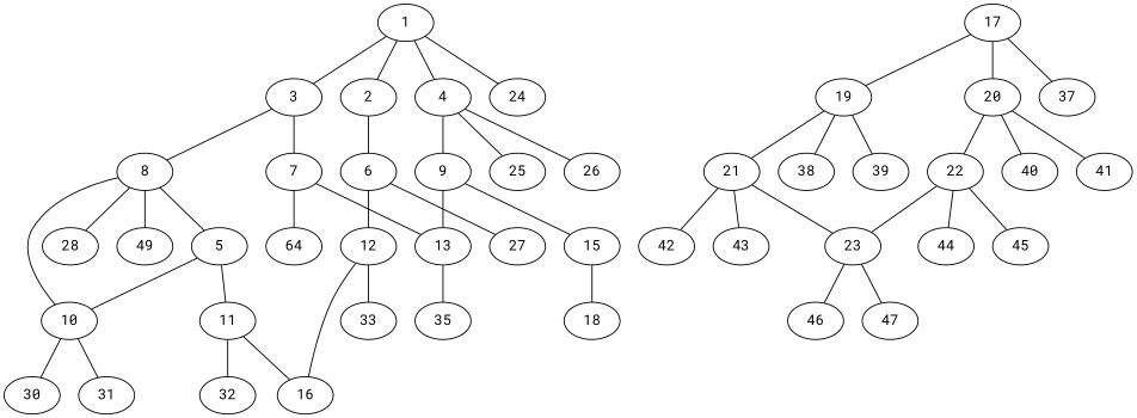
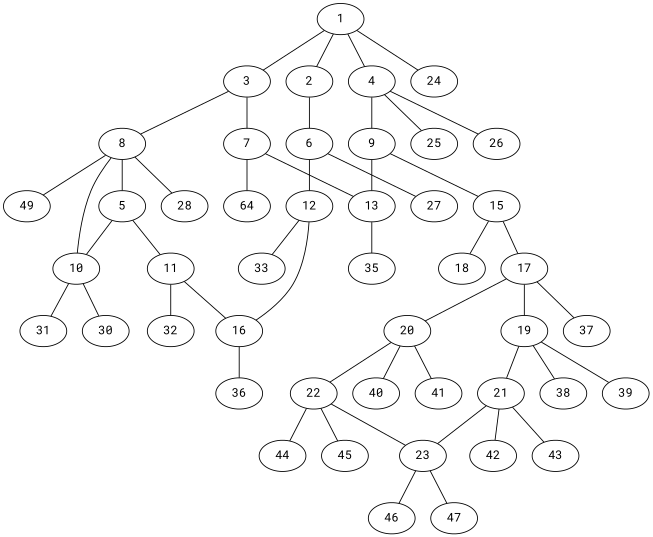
  graph {
    fontname="Roboto Mono"
    node [chem=H fontname="Roboto Mono"]
    edge [fontname="Roboto Mono" valence=1]
    1 [chem=C]
    2 [chem=C]
    3 [chem=N]
    4 [chem=C]
    24
    6 [chem=C]
    7 [chem=C]
    8 [chem=C]
    9 [chem=N]
    25
    26
    5 [chem=C]
    10 [chem=C]
    11 [chem=C]
    12 [chem=C]
    27
    13 [chem=C]
    n18 [chem=O label=64]
    28
    n20 [label=49]
    15 [chem=C]
    30
    31
    16 [chem=C]
    32
    33
    35
    17 [chem=C]
    18 [chem=O]
+   36
    19 [chem=C]
    20 [chem=C]
    37
    21 [chem=C]
    38
    39
    22 [chem=C]
    40
    41
    23 [chem=C]
    42
    43
    44
    45
    46
    47
    1 -- 2
    1 -- 3
    1 -- 4
    1 -- 24
    2 -- 6
    3 -- 7
    3 -- 8
    4 -- 9
    4 -- 25
    4 -- 26
    6 -- 12 [valence=2]
    6 -- 27
    7 -- 13
    7 -- n18 [valence=2]
    8 -- 5 [valence=2]
    8 -- 10
    8 -- 28
    8 -- n20
    9 -- 13
    9 -- 15
    5 -- 10
    5 -- 11
    10 -- 30
    10 -- 31
    11 -- 16 [valence=2]
    11 -- 32
    12 -- 16
    12 -- 33
    13 -- 35
+   15 -- 17
    15 -- 18 [valence=2]
+   16 -- 36
    17 -- 19
    17 -- 20
    17 -- 37
    19 -- 21
    19 -- 38
    19 -- 39
    20 -- 22
    20 -- 40
    20 -- 41
    21 -- 23
    21 -- 42
    21 -- 43
    22 -- 23
    22 -- 44
    22 -- 45
    23 -- 46
    23 -- 47
  }
